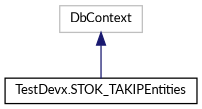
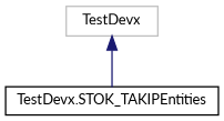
  digraph {
    rankdir=TB
    fontname=Lato
    node [fillcolor=white fontname=Lato fontsize=10 shape=record style=filled]
-   n1 [color=grey75 height=0.2 label=DbContext width=0.4]
+   n1 [color=grey75 height=0.2 label=TestDevx width=0.4]
    n2 [color=black height=0.2 label="TestDevx.STOK_TAKIPEntities" width=0.4]
    n1 -> n2 [color=midnightblue dir=back fontname=Lato fontsize=10 labelfontname=Helvetica labelfontsize=10 style=solid]
  }
